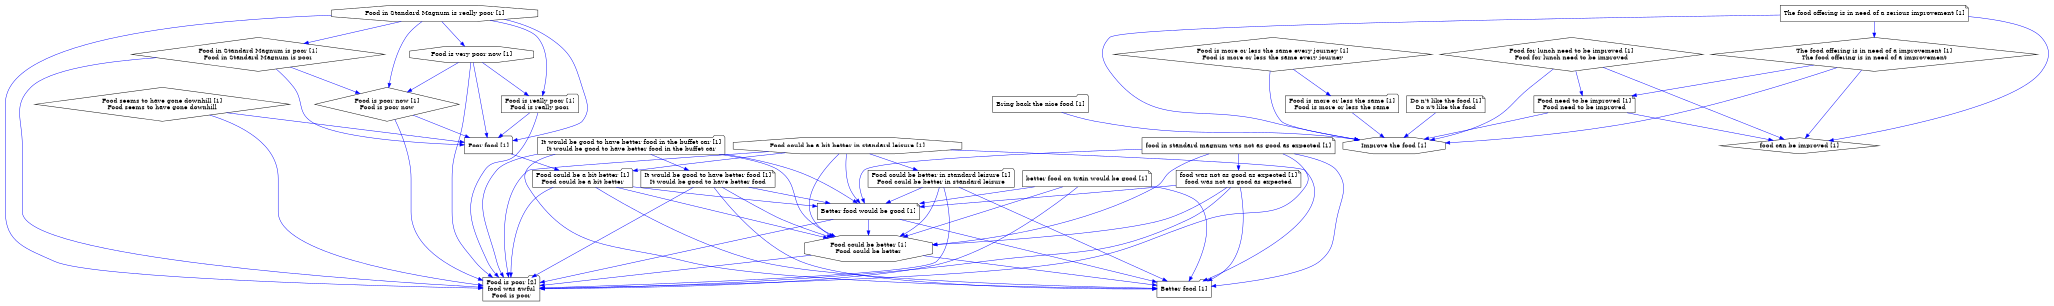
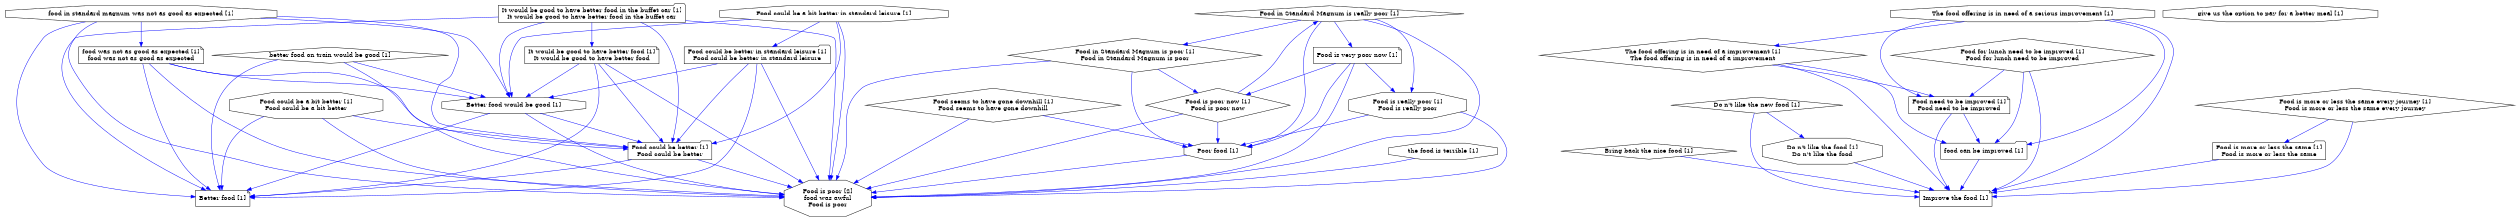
  digraph {
    node [shape=note]
    edge [color=blue]
-   "Better food would be good [1]"
-   "Food is poor [2]\nfood was awful\nFood is poor" [shape=folder]
-   "Better food [1]" [shape=folder]
-   "Food could be better [1]\nFood could be better" [shape=octagon]
-   "Bring back the nice food [1]" [shape=folder]
-   "Improve the food [1]" [shape=octagon]
-   "Do n't like the food [1]\nDo n't like the food"
+   "Better food would be good [1]" [shape=octagon]
+   "Food is poor [2]\nfood was awful\nFood is poor" [shape=octagon]
+   "Better food [1]"
+   "Food could be better [1]\nFood could be better" [shape=folder]
+   "Bring back the nice food [1]" [shape=diamond]
+   "Improve the food [1]"
+   "Do n't like the new food [1]" [shape=diamond]
+   "Do n't like the food [1]\nDo n't like the food" [shape=octagon]
    "Food could be a bit better in standard leisure [1]" [shape=octagon]
    "Food could be better in standard leisure [1]\nFood could be better in standard leisure" [shape=folder]
-   "Food could be a bit better [1]\nFood could be a bit better" [shape=folder]
+   "Food could be a bit better [1]\nFood could be a bit better" [shape=octagon]
    "Food for lunch need to be improved [1]\nFood for lunch need to be improved" [shape=diamond]
    "Food need to be improved [1]\nFood need to be improved"
-   "food can be improved [1]" [shape=diamond]
-   "Food in Standard Magnum is really poor [1]" [shape=octagon]
+   "food can be improved [1]" [shape=folder]
+   "Food in Standard Magnum is really poor [1]" [shape=diamond]
    "Food in Standard Magnum is poor [1]\nFood in Standard Magnum is poor" [shape=diamond]
-   "Food is really poor [1]\nFood is really poor" [shape=folder]
-   "Food is very poor now [1]" [shape=octagon]
+   "Food is really poor [1]\nFood is really poor" [shape=octagon]
+   "Food is very poor now [1]"
    "Food is poor now [1]\nFood is poor now" [shape=diamond]
-   "Poor food [1]" [shape=folder]
+   "Poor food [1]" [shape=octagon]
    "Food seems to have gone downhill [1]\nFood seems to have gone downhill" [shape=diamond]
    "Food is more or less the same every journey [1]\nFood is more or less the same every journey" [shape=diamond]
    "Food is more or less the same [1]\nFood is more or less the same" [shape=folder]
    "It would be good to have better food in the buffet car [1]\nIt would be good to have better food in the buffet car" [shape=folder]
    "It would be good to have better food [1]\nIt would be good to have better food"
-   "The food offering is in need of a serious improvement [1]"
+   "The food offering is in need of a serious improvement [1]" [shape=octagon]
    "The food offering is in need of a improvement [1]\nThe food offering is in need of a improvement" [shape=diamond]
-   "better food on train would be good [1]"
-   "food in standard magnum was not as good as expected [1]"
+   "better food on train would be good [1]" [shape=diamond]
+   "food in standard magnum was not as good as expected [1]" [shape=octagon]
    "food was not as good as expected [1]\nfood was not as good as expected"
+   "give us the option to pay for a better meal [1]" [shape=octagon]
+   "the food is terrible [1]" [shape=octagon]
    "Better food would be good [1]" -> "Food is poor [2]\nfood was awful\nFood is poor"
    "Better food would be good [1]" -> "Better food [1]"
    "Better food would be good [1]" -> "Food could be better [1]\nFood could be better"
    "Food could be better [1]\nFood could be better" -> "Food is poor [2]\nfood was awful\nFood is poor"
    "Food could be better [1]\nFood could be better" -> "Better food [1]"
    "Bring back the nice food [1]" -> "Improve the food [1]"
+   "Do n't like the new food [1]" -> "Improve the food [1]"
+   "Do n't like the new food [1]" -> "Do n't like the food [1]\nDo n't like the food"
    "Do n't like the food [1]\nDo n't like the food" -> "Improve the food [1]"
    "Food could be a bit better in standard leisure [1]" -> "Better food would be good [1]"
    "Food could be a bit better in standard leisure [1]" -> "Food is poor [2]\nfood was awful\nFood is poor"
-   "Food could be a bit better in standard leisure [1]" -> "Better food [1]"
    "Food could be a bit better in standard leisure [1]" -> "Food could be better [1]\nFood could be better"
    "Food could be a bit better in standard leisure [1]" -> "Food could be better in standard leisure [1]\nFood could be better in standard leisure"
-   "Food could be a bit better in standard leisure [1]" -> "Food could be a bit better [1]\nFood could be a bit better"
    "Food could be better in standard leisure [1]\nFood could be better in standard leisure" -> "Better food would be good [1]"
    "Food could be better in standard leisure [1]\nFood could be better in standard leisure" -> "Food is poor [2]\nfood was awful\nFood is poor"
    "Food could be better in standard leisure [1]\nFood could be better in standard leisure" -> "Better food [1]"
    "Food could be better in standard leisure [1]\nFood could be better in standard leisure" -> "Food could be better [1]\nFood could be better"
-   "Food could be a bit better [1]\nFood could be a bit better" -> "Better food would be good [1]"
    "Food could be a bit better [1]\nFood could be a bit better" -> "Food is poor [2]\nfood was awful\nFood is poor"
    "Food could be a bit better [1]\nFood could be a bit better" -> "Better food [1]"
    "Food could be a bit better [1]\nFood could be a bit better" -> "Food could be better [1]\nFood could be better"
    "Food for lunch need to be improved [1]\nFood for lunch need to be improved" -> "Improve the food [1]"
    "Food for lunch need to be improved [1]\nFood for lunch need to be improved" -> "Food need to be improved [1]\nFood need to be improved"
    "Food for lunch need to be improved [1]\nFood for lunch need to be improved" -> "food can be improved [1]"
    "Food need to be improved [1]\nFood need to be improved" -> "Improve the food [1]"
    "Food need to be improved [1]\nFood need to be improved" -> "food can be improved [1]"
+   "food can be improved [1]" -> "Improve the food [1]"
    "Food in Standard Magnum is really poor [1]" -> "Food is poor [2]\nfood was awful\nFood is poor"
    "Food in Standard Magnum is really poor [1]" -> "Food in Standard Magnum is poor [1]\nFood in Standard Magnum is poor"
    "Food in Standard Magnum is really poor [1]" -> "Food is really poor [1]\nFood is really poor"
    "Food in Standard Magnum is really poor [1]" -> "Food is very poor now [1]"
-   "Food in Standard Magnum is really poor [1]" -> "Food is poor now [1]\nFood is poor now"
+   "Food is poor now [1]\nFood is poor now" -> "Food in Standard Magnum is really poor [1]"
    "Food in Standard Magnum is really poor [1]" -> "Poor food [1]"
    "Food in Standard Magnum is poor [1]\nFood in Standard Magnum is poor" -> "Food is poor [2]\nfood was awful\nFood is poor"
    "Food in Standard Magnum is poor [1]\nFood in Standard Magnum is poor" -> "Food is poor now [1]\nFood is poor now"
    "Food in Standard Magnum is poor [1]\nFood in Standard Magnum is poor" -> "Poor food [1]"
    "Food is really poor [1]\nFood is really poor" -> "Food is poor [2]\nfood was awful\nFood is poor"
    "Food is really poor [1]\nFood is really poor" -> "Poor food [1]"
    "Food is very poor now [1]" -> "Food is poor [2]\nfood was awful\nFood is poor"
    "Food is very poor now [1]" -> "Food is really poor [1]\nFood is really poor"
    "Food is very poor now [1]" -> "Food is poor now [1]\nFood is poor now"
    "Food is very poor now [1]" -> "Poor food [1]"
    "Food is poor now [1]\nFood is poor now" -> "Food is poor [2]\nfood was awful\nFood is poor"
    "Food is poor now [1]\nFood is poor now" -> "Poor food [1]"
-   "Poor food [1]" -> "Food could be a bit better [1]\nFood could be a bit better"
+   "Poor food [1]" -> "Food is poor [2]\nfood was awful\nFood is poor"
    "Food seems to have gone downhill [1]\nFood seems to have gone downhill" -> "Food is poor [2]\nfood was awful\nFood is poor"
    "Food seems to have gone downhill [1]\nFood seems to have gone downhill" -> "Poor food [1]"
    "Food is more or less the same every journey [1]\nFood is more or less the same every journey" -> "Improve the food [1]"
    "Food is more or less the same every journey [1]\nFood is more or less the same every journey" -> "Food is more or less the same [1]\nFood is more or less the same"
    "Food is more or less the same [1]\nFood is more or less the same" -> "Improve the food [1]"
    "It would be good to have better food in the buffet car [1]\nIt would be good to have better food in the buffet car" -> "Better food would be good [1]"
    "It would be good to have better food in the buffet car [1]\nIt would be good to have better food in the buffet car" -> "Food is poor [2]\nfood was awful\nFood is poor"
    "It would be good to have better food in the buffet car [1]\nIt would be good to have better food in the buffet car" -> "Better food [1]"
    "It would be good to have better food in the buffet car [1]\nIt would be good to have better food in the buffet car" -> "Food could be better [1]\nFood could be better"
    "It would be good to have better food in the buffet car [1]\nIt would be good to have better food in the buffet car" -> "It would be good to have better food [1]\nIt would be good to have better food"
    "It would be good to have better food [1]\nIt would be good to have better food" -> "Better food would be good [1]"
    "It would be good to have better food [1]\nIt would be good to have better food" -> "Food is poor [2]\nfood was awful\nFood is poor"
    "It would be good to have better food [1]\nIt would be good to have better food" -> "Better food [1]"
    "It would be good to have better food [1]\nIt would be good to have better food" -> "Food could be better [1]\nFood could be better"
    "The food offering is in need of a serious improvement [1]" -> "Improve the food [1]"
+   "The food offering is in need of a serious improvement [1]" -> "Food need to be improved [1]\nFood need to be improved"
    "The food offering is in need of a serious improvement [1]" -> "food can be improved [1]"
    "The food offering is in need of a serious improvement [1]" -> "The food offering is in need of a improvement [1]\nThe food offering is in need of a improvement"
    "The food offering is in need of a improvement [1]\nThe food offering is in need of a improvement" -> "Improve the food [1]"
    "The food offering is in need of a improvement [1]\nThe food offering is in need of a improvement" -> "Food need to be improved [1]\nFood need to be improved"
    "The food offering is in need of a improvement [1]\nThe food offering is in need of a improvement" -> "food can be improved [1]"
    "better food on train would be good [1]" -> "Better food would be good [1]"
    "better food on train would be good [1]" -> "Food is poor [2]\nfood was awful\nFood is poor"
    "better food on train would be good [1]" -> "Better food [1]"
-   "better food on train would be good [1]" -> "Food could be better [1]\nFood could be better"
    "food in standard magnum was not as good as expected [1]" -> "Better food would be good [1]"
    "food in standard magnum was not as good as expected [1]" -> "Food is poor [2]\nfood was awful\nFood is poor"
    "food in standard magnum was not as good as expected [1]" -> "Better food [1]"
    "food in standard magnum was not as good as expected [1]" -> "Food could be better [1]\nFood could be better"
    "food in standard magnum was not as good as expected [1]" -> "food was not as good as expected [1]\nfood was not as good as expected"
    "food was not as good as expected [1]\nfood was not as good as expected" -> "Better food would be good [1]"
    "food was not as good as expected [1]\nfood was not as good as expected" -> "Food is poor [2]\nfood was awful\nFood is poor"
    "food was not as good as expected [1]\nfood was not as good as expected" -> "Better food [1]"
    "food was not as good as expected [1]\nfood was not as good as expected" -> "Food could be better [1]\nFood could be better"
+   "the food is terrible [1]" -> "Food is poor [2]\nfood was awful\nFood is poor"
  }
